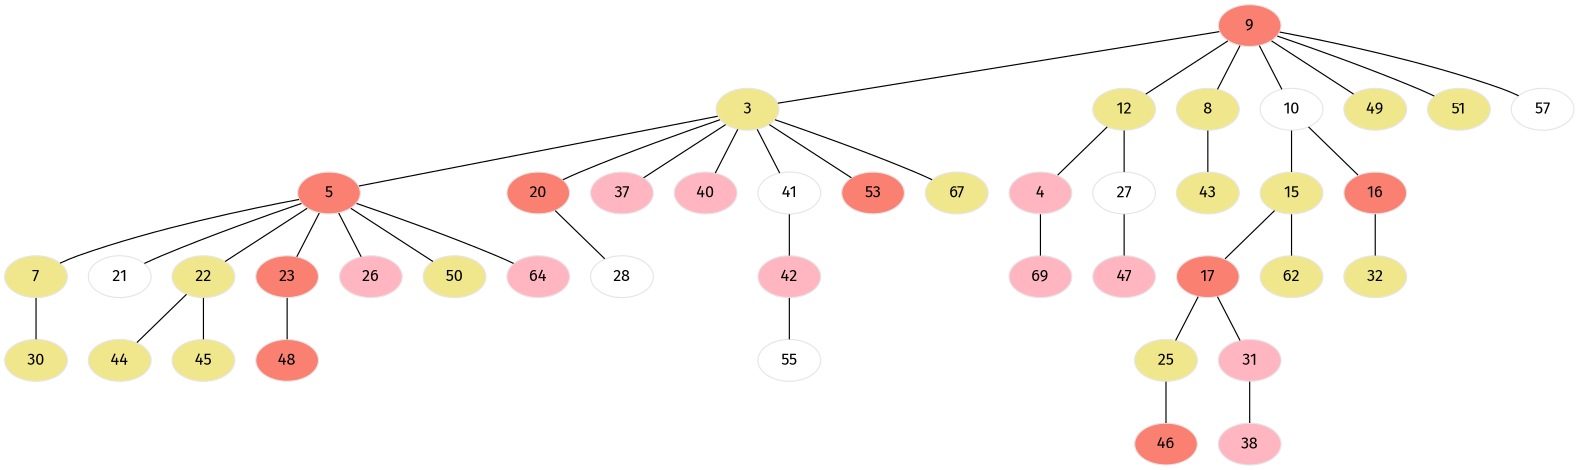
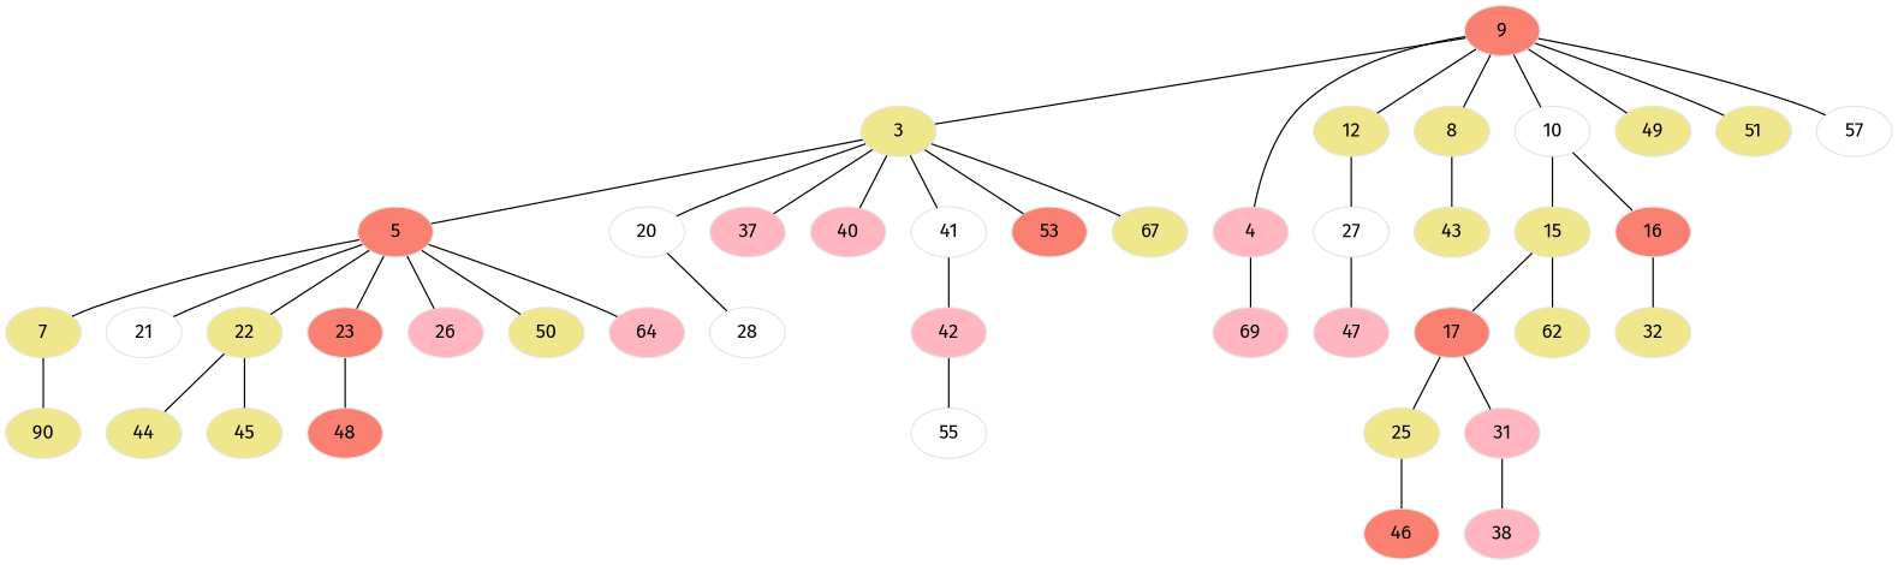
  graph {
    fontname="Fira Sans"
    node [color=gray90 fillcolor=khaki fontname="Fira Sans" style=filled]
    edge [fontname="Fira Sans"]
    n1 [fillcolor=salmon label=9 super="+2+6"]
    3 [super="+13"]
    4 [fillcolor=lightpink]
    8 [super="+14"]
    10 [fillcolor=white]
    12
    49
    51
    57 [fillcolor=white super="+60+71"]
    5 [fillcolor=salmon super="+11"]
-   20 [fillcolor=salmon super="+52"]
+   20 [fillcolor=white super="+52"]
    37 [fillcolor=lightpink super="+54"]
    40 [fillcolor=lightpink]
    41 [fillcolor=white]
    53 [fillcolor=salmon]
    67
    69 [fillcolor=lightpink]
    43 [super="+61"]
    15 [super="+18"]
    16 [fillcolor=salmon]
    27 [fillcolor=white super="+63+70"]
    7 [super="+34+9"]
    21 [fillcolor=white]
    22 [super="+39"]
    23 [fillcolor=salmon super="+35+58+24"]
    26 [fillcolor=lightpink]
    50 [super="+56"]
    64 [fillcolor=lightpink]
    28 [fillcolor=white]
    42 [fillcolor=lightpink]
-   30
+   30 [label=90]
    44
    45
    48 [fillcolor=salmon]
    17 [fillcolor=salmon]
    62
    32
    47 [fillcolor=lightpink]
    25
    31 [fillcolor=lightpink]
    46 [fillcolor=salmon]
    38 [fillcolor=lightpink]
    55 [fillcolor=white]
    n1 -- 3
-   12 -- 4
+   n1 -- 4
    n1 -- 8
    n1 -- 10
    n1 -- 12
    n1 -- 49
    n1 -- 51
    n1 -- 57
    3 -- 5
    3 -- 20
    3 -- 37
    3 -- 40
    3 -- 41
    3 -- 53
    3 -- 67
    4 -- 69
    8 -- 43
    10 -- 15
    10 -- 16
    12 -- 27
    5 -- 7
    5 -- 21
    5 -- 22
    5 -- 23
    5 -- 26
    5 -- 50
    5 -- 64
    20 -- 28
    41 -- 42
    15 -- 17
    15 -- 62
    16 -- 32
    27 -- 47
    7 -- 30
    22 -- 44
    22 -- 45
    23 -- 48
    42 -- 55
    17 -- 25
    17 -- 31
    25 -- 46
    31 -- 38
  }
